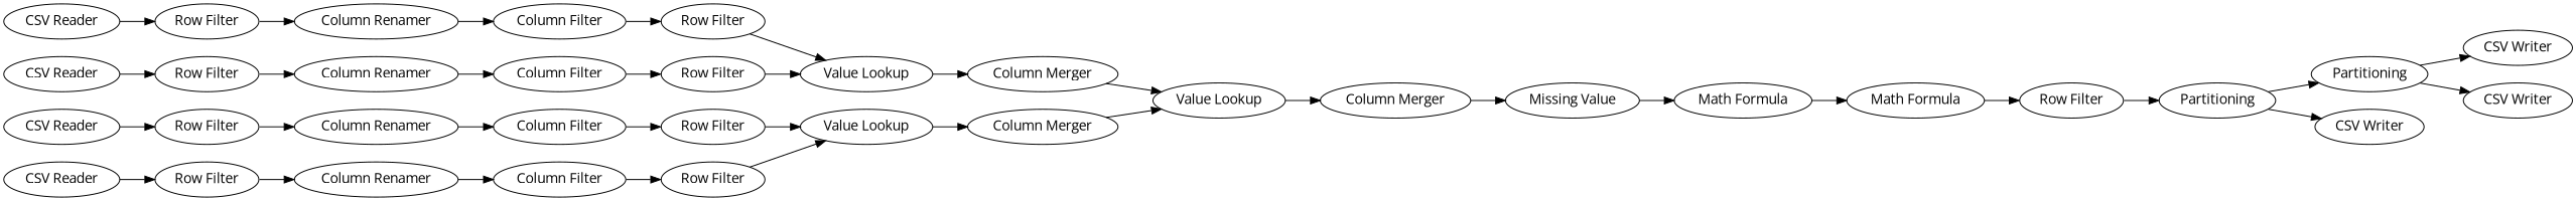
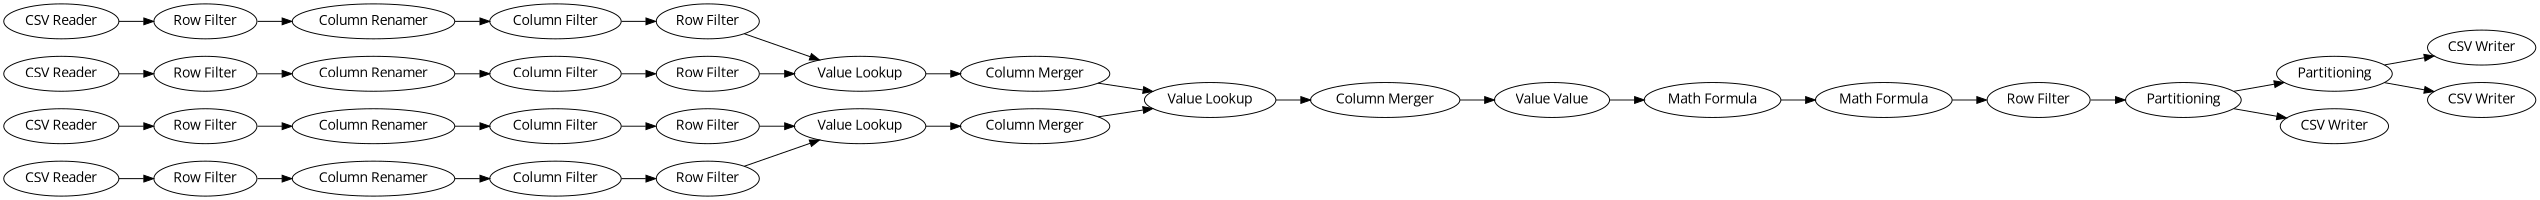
  digraph {
    rankdir=LR
    fontname="Open Sans"
    node [fontname="Open Sans"]
    edge [fontname="Open Sans"]
    n1 [label=Partitioning]
    n2 [label="CSV Writer"]
    n3 [label="CSV Writer"]
    n4 [label="Column Renamer"]
    n5 [label="Column Filter"]
    n6 [label="Row Filter"]
    n7 [label="Column Filter"]
    n8 [label="Row Filter"]
    n9 [label="Value Lookup"]
    n10 [label="Value Lookup"]
    n11 [label="Column Merger"]
-   n12 [label="Missing Value"]
+   n12 [label="Value Value"]
    n13 [label="Value Lookup"]
    n14 [label="Column Merger"]
    n15 [label="CSV Reader"]
    n16 [label="Row Filter"]
    n17 [label="Column Renamer"]
    n18 [label="Column Merger"]
    n19 [label="Column Renamer"]
    n20 [label="Column Filter"]
    n21 [label="Row Filter"]
    n22 [label="Column Filter"]
    n23 [label="Row Filter"]
    n24 [label="Row Filter"]
    n25 [label="Row Filter"]
    n26 [label="Column Renamer"]
    n27 [label="CSV Reader"]
    n28 [label="Row Filter"]
    n29 [label="Math Formula"]
    n30 [label="Math Formula"]
    n31 [label="Row Filter"]
    n32 [label="CSV Reader"]
    n33 [label=Partitioning]
    n34 [label="CSV Writer"]
    n35 [label="CSV Reader"]
    n1 -> n2
    n1 -> n3
    n4 -> n5
    n5 -> n6
    n6 -> n13
    n7 -> n8
    n8 -> n9
    n9 -> n18
    n10 -> n11
    n11 -> n12
    n12 -> n29
    n13 -> n14
    n14 -> n10
    n15 -> n16
    n16 -> n17
    n17 -> n22
    n18 -> n10
    n19 -> n20
    n20 -> n21
    n21 -> n9
    n22 -> n23
    n23 -> n13
    n24 -> n4
    n25 -> n26
    n26 -> n7
    n27 -> n28
    n28 -> n19
    n29 -> n30
    n30 -> n31
    n31 -> n33
    n32 -> n25
    n33 -> n1
    n33 -> n34
    n35 -> n24
  }
